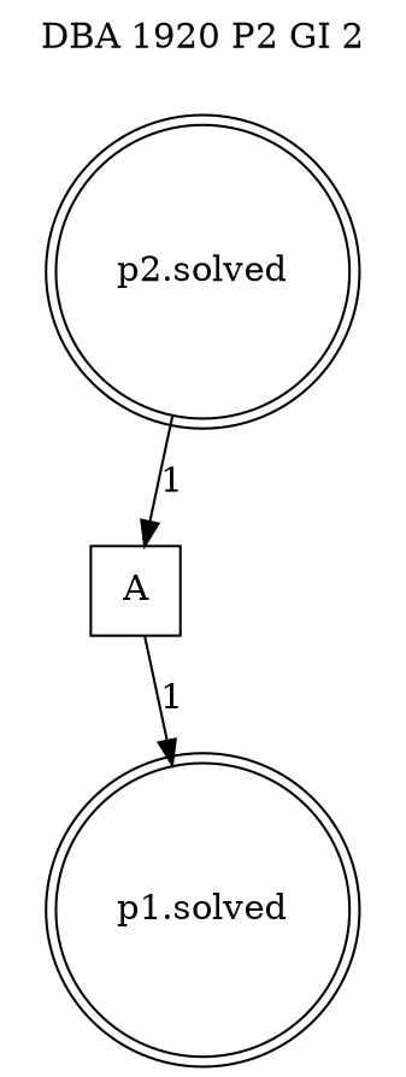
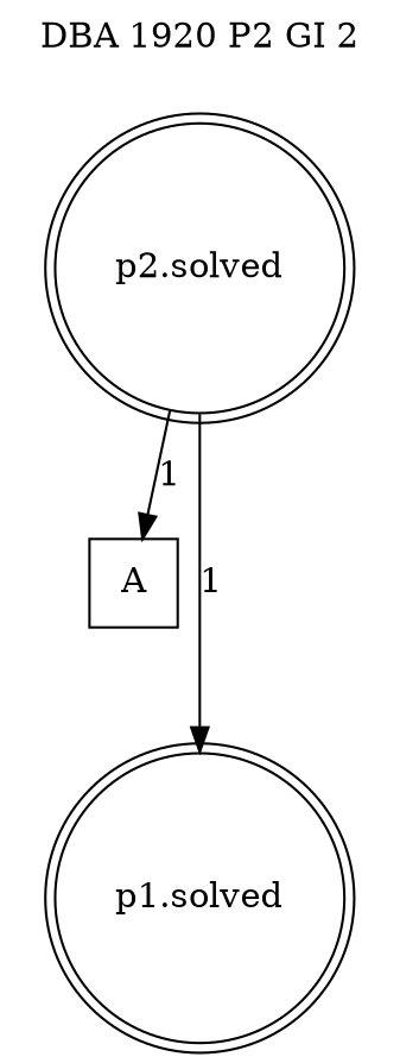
  digraph {
    label=" DBA 1920 P2 GI 2 "
    labelloc=tl
    rankdir=TB
    node [shape=doublecircle]
    n1 [label=A shape=square]
    n2 [label="p2.solved"]
    n3 [label="p1.solved"]
    n2 -> n1 [label=1]
-   n1 -> n3 [label=1]
+   n2 -> n3 [label=1]
  }
